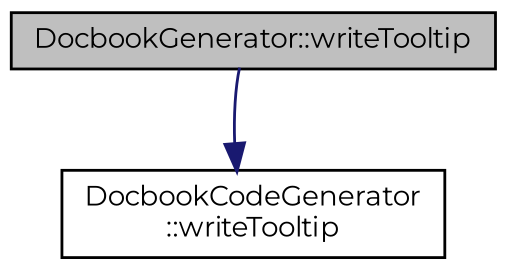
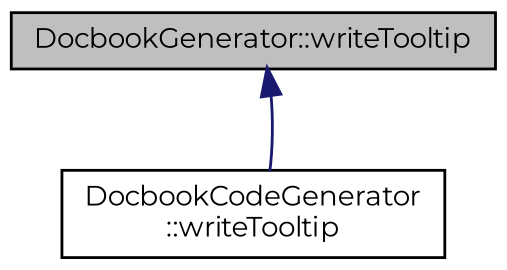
  digraph {
    rankdir=TB
    fontname=Montserrat
    node [color=black fontname=Montserrat fontsize=10 shape=record style=filled]
    n1 [fillcolor=grey75 fontcolor=black height=0.2 label="DocbookGenerator::writeTooltip" width=0.4]
    n2 [fillcolor=white height=0.2 label="DocbookCodeGenerator\l::writeTooltip" width=0.4]
-   n1 -> n2 [color=midnightblue fontname=Montserrat fontsize=10 labelfontname=Helvetica labelfontsize=10 style=solid]
+   n2 -> n1 [color=midnightblue fontname=Montserrat fontsize=10 labelfontname=Helvetica labelfontsize=10 style=solid]
  }
